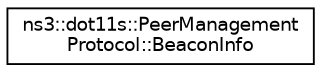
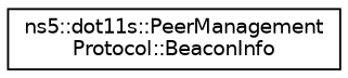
  digraph {
    rankdir=LR
-   n1 [color=black fillcolor=white fontname=Helvetica fontsize=10 height=0.2 label="ns3::dot11s::PeerManagement\lProtocol::BeaconInfo" shape=record style=filled width=0.4]
+   n1 [color=black fillcolor=white fontname=Helvetica fontsize=10 height=0.2 label="ns5::dot11s::PeerManagement\lProtocol::BeaconInfo" shape=record style=filled width=0.4]
  }
